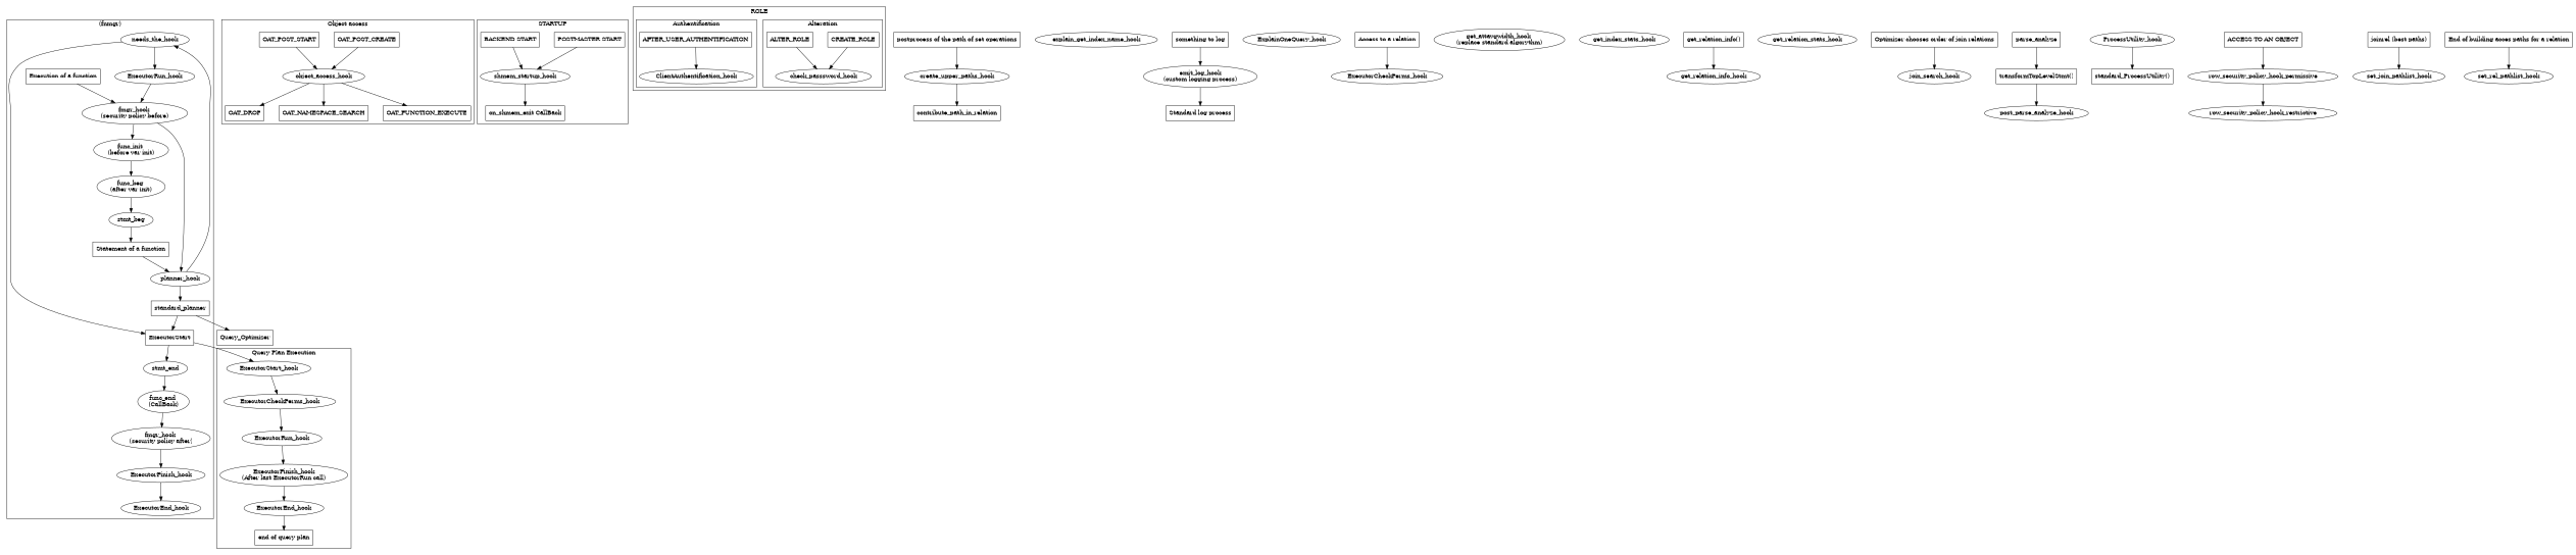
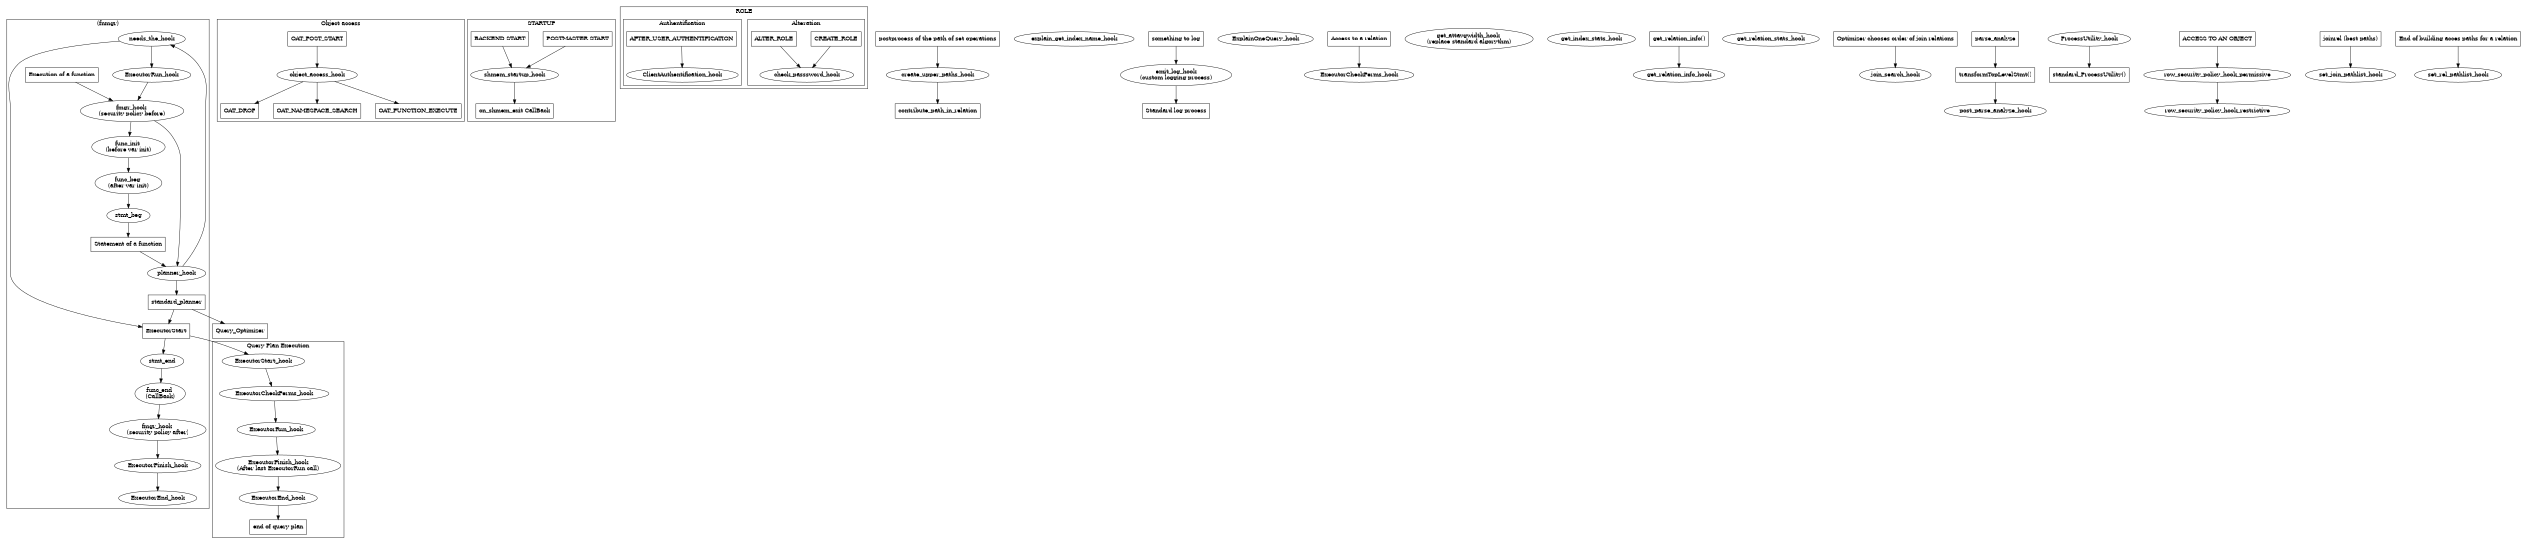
  digraph {
    nodesep=0.5
    node [shape=ellipse]
    n1 [label=needs_the_hook]
    n2 [label=ExecutorRun_hook]
    ExecutorStart [shape=box]
    n4 [label="fmgr_hook \n(security policy before)"]
    n5 [label="func_init \n(before var init)"]
    planner_hook
    n7 [label="fmgr_hook \n(security policy after)"]
    n8 [label=ExecutorFinish_hook]
    n9 [label="func_beg \n(after var init)"]
    stmt_beg
    n11 [label="func_end \n(CallBack)"]
    n12 [label=ExecutorEnd_hook]
    "Statement of a function" [shape=box]
    "Execution of a function" [shape=box]
    stmt_end
    standard_planner [shape=box]
    object_access_hook
    OAT_DROP [shape=box]
    OAT_NAMESPACE_SEARCH [shape=box]
    OAT_FUNCTION_EXECUTE [shape=box]
-   OAT_POST_CREATE [shape=box]
    n22 [label=OAT_POST_START shape=box]
    shmem_startup_hook
    "on_shmem_exit CallBack" [shape=box]
    "POSTMASTER START" [shape=box]
    "BACKEND START" [shape=box]
    n27 [label=ExecutorStart_hook]
    n28 [label=ExecutorCheckPerms_hook]
    n29 [label=ExecutorRun_hook]
    n30 [label="ExecutorFinish_hook\n(After last ExecutorRun call)"]
    n31 [label=ExecutorEnd_hook]
    "end of query plan" [shape=box]
    check_passsword_hook
    CREATE_ROLE [shape=box]
    ALTER_ROLE [shape=box]
    ClientAuthentification_hook
    AFTER_USER_AUTHENTIFICATION [shape=box]
    Query_Optimizer [shape=box]
    contribute_path_in_relation [shape=box]
    create_upper_paths_hook
    explain_get_index_name_hook
    n42 [label="emit_log_hook\n(custom logging process)"]
    "Standard log process" [shape=box]
    ExplainOneQuery_hook
    "Access to a relation" [shape=box]
    ExecutorCheckPerms_hook
    n47 [label="get_attavgwidth_hook \n(replace standard algorythm)"]
    get_index_stats_hook
    "get_relation_info()" [shape=box]
    get_relation_info_hook
    get_relation_stats_hook
    "Optimizer chooses order of join relations" [shape=box]
    join_search_hook
    parse_analyze [shape=box]
    "transformTopLevelStmt()" [shape=box]
    post_parse_analyze_hook
    "standard_ProcessUtility()" [shape=box]
    ProcessUtility_hook
    row_security_policy_hook_permissive
    row_security_policy_hook_restrictive
    "ACCESS TO AN OBJECT" [shape=box]
    "joinrel (best paths)" [shape=box]
    set_join_pathlist_hook
    "End of building acces paths for a relation" [shape=box]
    set_rel_pathlist_hook
    "postprocess of the path of set operations" [shape=box]
    "something to log" [shape=box]
    subgraph cluster_1 {
      label="(fnmgr)"
      n1
      n2
      ExecutorStart
      n4
      n5
      planner_hook
      n7
      n8
      n9
      stmt_beg
      n11
      n12
      "Statement of a function"
      "Execution of a function"
      stmt_end
      standard_planner
    }
    subgraph cluster_2 {
      label="Object access"
      object_access_hook
      OAT_DROP
      OAT_NAMESPACE_SEARCH
      OAT_FUNCTION_EXECUTE
-     OAT_POST_CREATE
      n22
    }
    subgraph cluster_3 {
      label=STARTUP
      shmem_startup_hook
      "on_shmem_exit CallBack"
      "POSTMASTER START"
      "BACKEND START"
    }
    subgraph cluster_4 {
      label="Query Plan Execution"
      n27
      n28
      n29
      n30
      n31
      "end of query plan"
    }
    subgraph cluster_5 {
      label=ROLE
      subgraph cluster_6 {
        label=Alteration
        check_passsword_hook
        CREATE_ROLE
        ALTER_ROLE
      }
      subgraph cluster_7 {
        label=Authentification
        ClientAuthentification_hook
        AFTER_USER_AUTHENTIFICATION
      }
    }
    n1 -> n2
    n1 -> ExecutorStart
    n2 -> n4
    ExecutorStart -> stmt_end
    ExecutorStart -> n27
    n4 -> n5
    n4 -> planner_hook
    n5 -> n9
    planner_hook -> n1
    planner_hook -> standard_planner
    n7 -> n8
    n8 -> n12
    n9 -> stmt_beg
    stmt_beg -> "Statement of a function"
    n11 -> n7
    "Statement of a function" -> planner_hook
    "Execution of a function" -> n4
    stmt_end -> n11
    standard_planner -> ExecutorStart
    standard_planner -> Query_Optimizer
    object_access_hook -> OAT_DROP
    object_access_hook -> OAT_NAMESPACE_SEARCH
    object_access_hook -> OAT_FUNCTION_EXECUTE
-   OAT_POST_CREATE -> object_access_hook
    n22 -> object_access_hook
    shmem_startup_hook -> "on_shmem_exit CallBack"
    "POSTMASTER START" -> shmem_startup_hook
    "BACKEND START" -> shmem_startup_hook
    n27 -> n28
    n28 -> n29
    n29 -> n30
    n30 -> n31
    n31 -> "end of query plan"
    CREATE_ROLE -> check_passsword_hook
    ALTER_ROLE -> check_passsword_hook
    AFTER_USER_AUTHENTIFICATION -> ClientAuthentification_hook
    create_upper_paths_hook -> contribute_path_in_relation
    n42 -> "Standard log process"
    "Access to a relation" -> ExecutorCheckPerms_hook
    "get_relation_info()" -> get_relation_info_hook
    "Optimizer chooses order of join relations" -> join_search_hook
    parse_analyze -> "transformTopLevelStmt()"
    "transformTopLevelStmt()" -> post_parse_analyze_hook
    ProcessUtility_hook -> "standard_ProcessUtility()"
    row_security_policy_hook_permissive -> row_security_policy_hook_restrictive
    "ACCESS TO AN OBJECT" -> row_security_policy_hook_permissive
    "joinrel (best paths)" -> set_join_pathlist_hook
    "End of building acces paths for a relation" -> set_rel_pathlist_hook
    "postprocess of the path of set operations" -> create_upper_paths_hook
    "something to log" -> n42
  }
